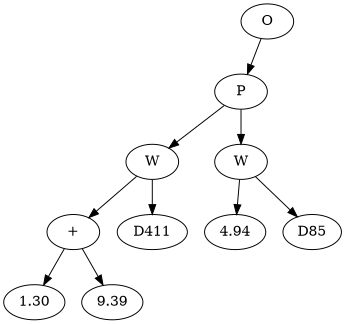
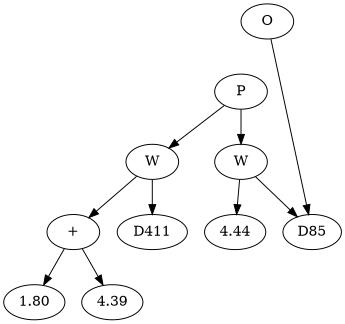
  digraph {
    n1 [label=O]
    n2 [label=P]
    n3 [label=W]
    n4 [label=W]
-   n5 [label=4.94]
+   n5 [label=4.44]
    n6 [label=D85]
    n7 [label="+"]
    n8 [label=D411]
-   n9 [label=1.30]
-   n10 [label=9.39]
-   n1 -> n2
+   n9 [label=1.80]
+   n10 [label=4.39]
+   n1 -> n6
    n2 -> n3
    n2 -> n4
    n3 -> n5
    n3 -> n6
    n4 -> n7
    n4 -> n8
    n7 -> n9
    n7 -> n10
  }
